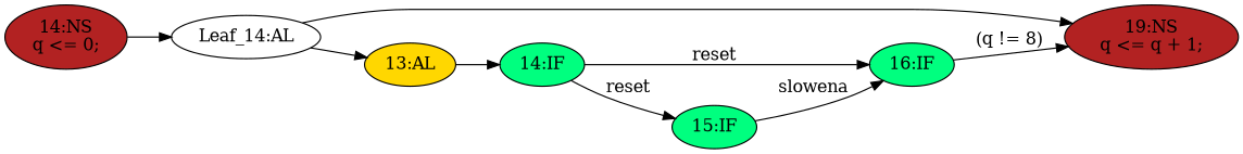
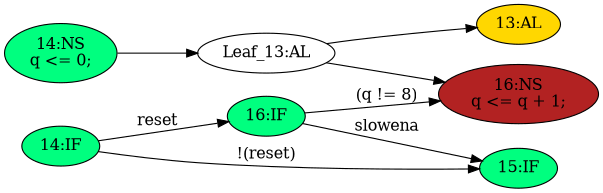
  strict digraph {
    rankdir=LR
    node [fillcolor=springgreen statements="[]" style=filled typ=IfStatement]
    edge [cond="[]" lineno=None]
    n1 [ast="<pyverilog.vparser.ast.IfStatement object at 0x7fc0bc8e3210>" label="16:IF"]
-   n2 [ast="<pyverilog.vparser.ast.NonblockingSubstitution object at 0x7fc0bc88ecd0>" fillcolor=firebrick label="19:NS\nq <= q + 1;" statements="[<pyverilog.vparser.ast.NonblockingSubstitution object at 0x7fc0bc88ecd0>]" typ=NonblockingSubstitution]
-   n3 [def_var="['q']" label="Leaf_14:AL" fillcolor="" statements="" style="" typ=""]
+   n2 [ast="<pyverilog.vparser.ast.NonblockingSubstitution object at 0x7fc0bc88ecd0>" fillcolor=firebrick label="16:NS\nq <= q + 1;" statements="[<pyverilog.vparser.ast.NonblockingSubstitution object at 0x7fc0bc88ecd0>]" typ=NonblockingSubstitution]
+   n3 [def_var="['q']" label="Leaf_13:AL" fillcolor="" statements="" style="" typ=""]
    n4 [ast="<pyverilog.vparser.ast.Always object at 0x7fc0bc975390>" clk_sens=True fillcolor=gold label="13:AL" sens="['clk']" typ=Always use_var="['reset', 'q', 'slowena']"]
    n5 [ast="<pyverilog.vparser.ast.IfStatement object at 0x7fc0bc8f7090>" label="14:IF"]
    n6 [ast="<pyverilog.vparser.ast.IfStatement object at 0x7fc0bc8e3d10>" label="15:IF"]
-   n7 [ast="<pyverilog.vparser.ast.NonblockingSubstitution object at 0x7fc0bc8f7390>" fillcolor=firebrick label="14:NS\nq <= 0;" statements="[<pyverilog.vparser.ast.NonblockingSubstitution object at 0x7fc0bc8f7390>]" typ=NonblockingSubstitution]
+   n7 [ast="<pyverilog.vparser.ast.NonblockingSubstitution object at 0x7fc0bc8f7390>" label="14:NS\nq <= 0;" statements="[<pyverilog.vparser.ast.NonblockingSubstitution object at 0x7fc0bc8f7390>]" typ=NonblockingSubstitution]
    n1 -> n2 [cond="['q']" label="(q != 8)" lineno=16]
    n3 -> n2
    n3 -> n4 [cond="" lineno=""]
-   n4 -> n5
    n5 -> n1 [cond="['reset']" label=reset lineno=14]
-   n5 -> n6 [cond="['reset']" label=reset lineno=14]
-   n6 -> n1 [cond="['slowena']" label=slowena lineno=15]
+   n5 -> n6 [cond="['reset']" label="!(reset)" lineno=14]
+   n1 -> n6 [cond="['slowena']" label=slowena lineno=15]
    n7 -> n3
  }
